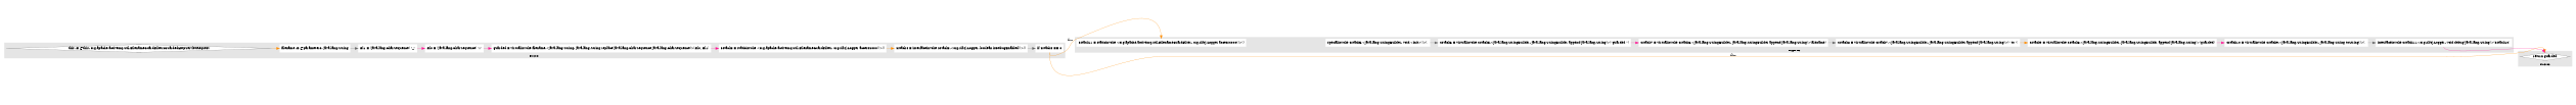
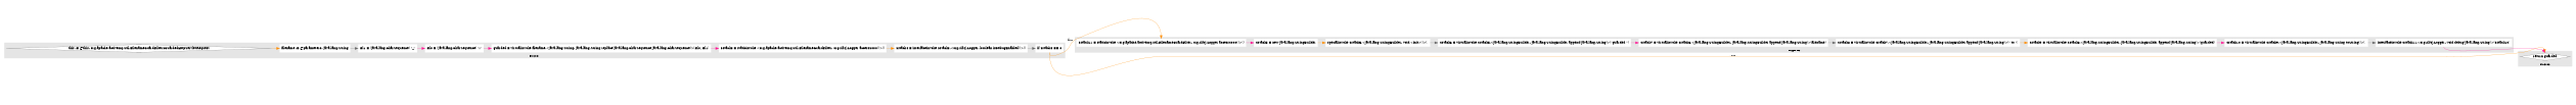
  digraph {
    color=gray90
    compound=true
    fontsize=10
    labelloc=b
    rankdir=LR
    style=filled
    node [color=white shape=box style=filled]
    edge [arrowsize=1.5 color=deeppink fontcolor=grey40 fontsize=10]
    n1 [color=grey50 fillcolor=white label="this := @this: org.apache.activemq.util.FilenameGuardFilter$GuardedHttpServletRequest" shape=Mdiamond]
    n2 [label="filename := @parameter0: java.lang.String"]
    n3 [label="#l1 = (java.lang.CharSequence) &quot;_&quot;"]
    n4 [label="#l0 = (java.lang.CharSequence) &quot;:&quot;"]
    n5 [label="guarded = virtualinvoke filename.&lt;java.lang.String: java.lang.String replace(java.lang.CharSequence,java.lang.CharSequence)&gt;(#l0, #l1)"]
    n6 [label="$stack3 = staticinvoke &lt;org.apache.activemq.util.FilenameGuardFilter: org.slf4j.Logger access$000()&gt;()"]
    n7 [label="$stack4 = interfaceinvoke $stack3.&lt;org.slf4j.Logger: boolean isDebugEnabled()&gt;()"]
    n8 [label="if $stack4 == 0"]
    n9 [label="$stack11 = staticinvoke &lt;org.apache.activemq.util.FilenameGuardFilter: org.slf4j.Logger access$000()&gt;()"]
+   n10 [label="$stack5 = new java.lang.StringBuilder"]
    n11 [label="specialinvoke $stack5.&lt;java.lang.StringBuilder: void &lt;init&gt;()&gt;()"]
    n12 [label="$stack6 = virtualinvoke $stack5.&lt;java.lang.StringBuilder: java.lang.StringBuilder append(java.lang.String)&gt;(&quot;guarded &quot;)"]
    n13 [label="$stack7 = virtualinvoke $stack6.&lt;java.lang.StringBuilder: java.lang.StringBuilder append(java.lang.String)&gt;(filename)"]
    n14 [label="$stack8 = virtualinvoke $stack7.&lt;java.lang.StringBuilder: java.lang.StringBuilder append(java.lang.String)&gt;(&quot; to &quot;)"]
    n15 [label="$stack9 = virtualinvoke $stack8.&lt;java.lang.StringBuilder: java.lang.StringBuilder append(java.lang.String)&gt;(guarded)"]
    n16 [label="$stack10 = virtualinvoke $stack9.&lt;java.lang.StringBuilder: java.lang.String toString()&gt;()"]
    n17 [label="interfaceinvoke $stack11.&lt;org.slf4j.Logger: void debug(java.lang.String)&gt;($stack10)"]
    n18 [color=grey50 fillcolor=white label="return guarded" shape=Mdiamond]
    subgraph cluster_1 {
      label="Block #1"
      n1
      n2
      n3
      n4
      n5
      n6
      n7
      n8
    }
    subgraph cluster_2 {
      label="Logger #2"
      n9
+     n10
      n11
      n12
      n13
      n14
      n15
      n16
      n17
    }
    subgraph cluster_3 {
      label="Block #3"
      n18
    }
    n1 -> n2 [color=darkorange]
    n2 -> n3 [color=gray40]
    n3 -> n4
    n4 -> n5
    n5 -> n6
    n6 -> n7 [color=darkorange]
    n7 -> n8 [color=gray40]
    n8 -> n9 [color=darkorange headport=n label=false tailport=s]
-   n8 -> n18 [color=darkorange headport=n label=false tailport=s]
+   n8 -> n18 [color=darkorange headport=n label=true tailport=s]
+   n9 -> n10
+   n10 -> n11 [color=darkorange]
    n11 -> n12 [color=gray40]
    n12 -> n13
    n13 -> n14 [color=gray40]
    n14 -> n15 [color=darkorange]
    n15 -> n16
    n16 -> n17 [color=gray40]
    n17 -> n18 [headport=n tailport=s]
  }
